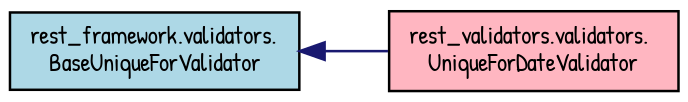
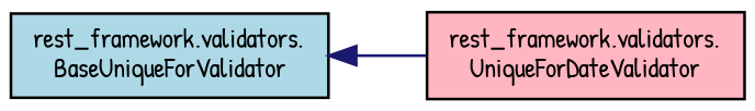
  digraph {
    rankdir=LR
    fontname="Patrick Hand"
    node [color=black fontname="Patrick Hand" fontsize=10 shape=record style=filled]
-   n1 [fillcolor=lightpink fontcolor=black height=0.2 label="rest_validators.validators.\lUniqueForDateValidator" width=0.4]
+   n1 [fillcolor=lightpink fontcolor=black height=0.2 label="rest_framework.validators.\lUniqueForDateValidator" width=0.4]
    n2 [fillcolor=lightblue height=0.2 label="rest_framework.validators.\lBaseUniqueForValidator" width=0.4]
    n2 -> n1 [color=midnightblue dir=back fontname="Patrick Hand" fontsize=10 labelfontname=Helvetica labelfontsize=10 style=solid]
  }
